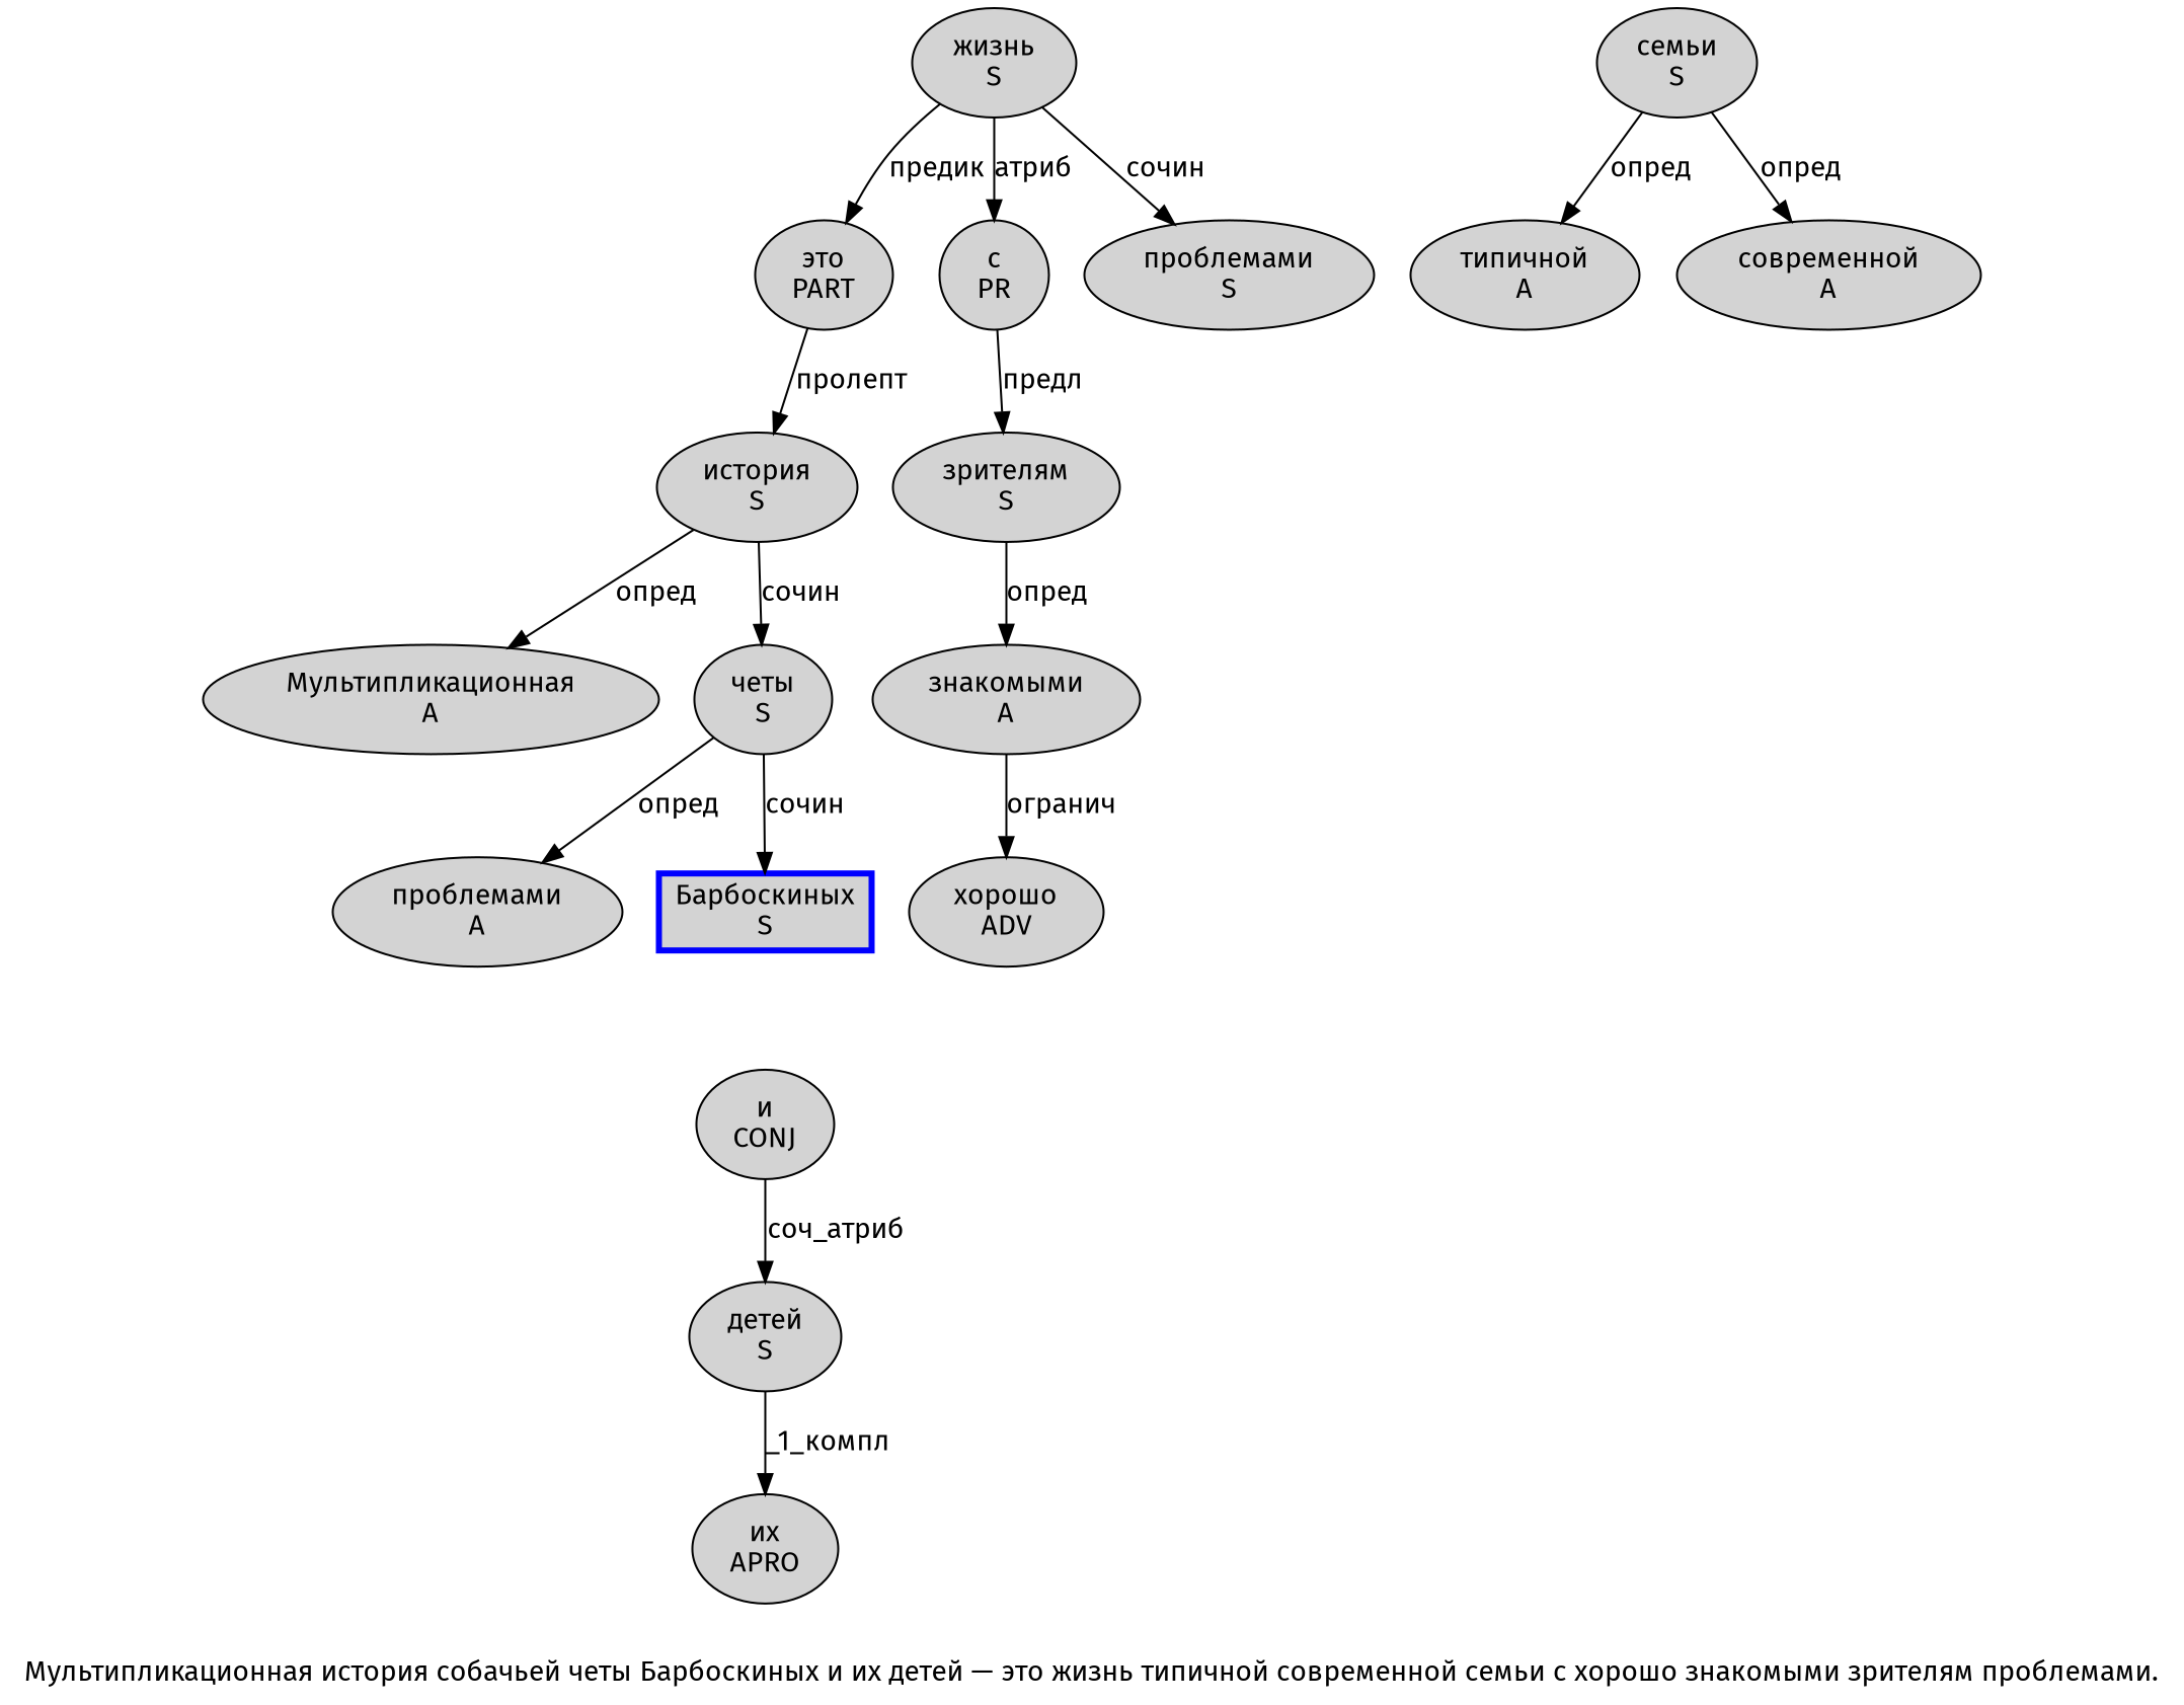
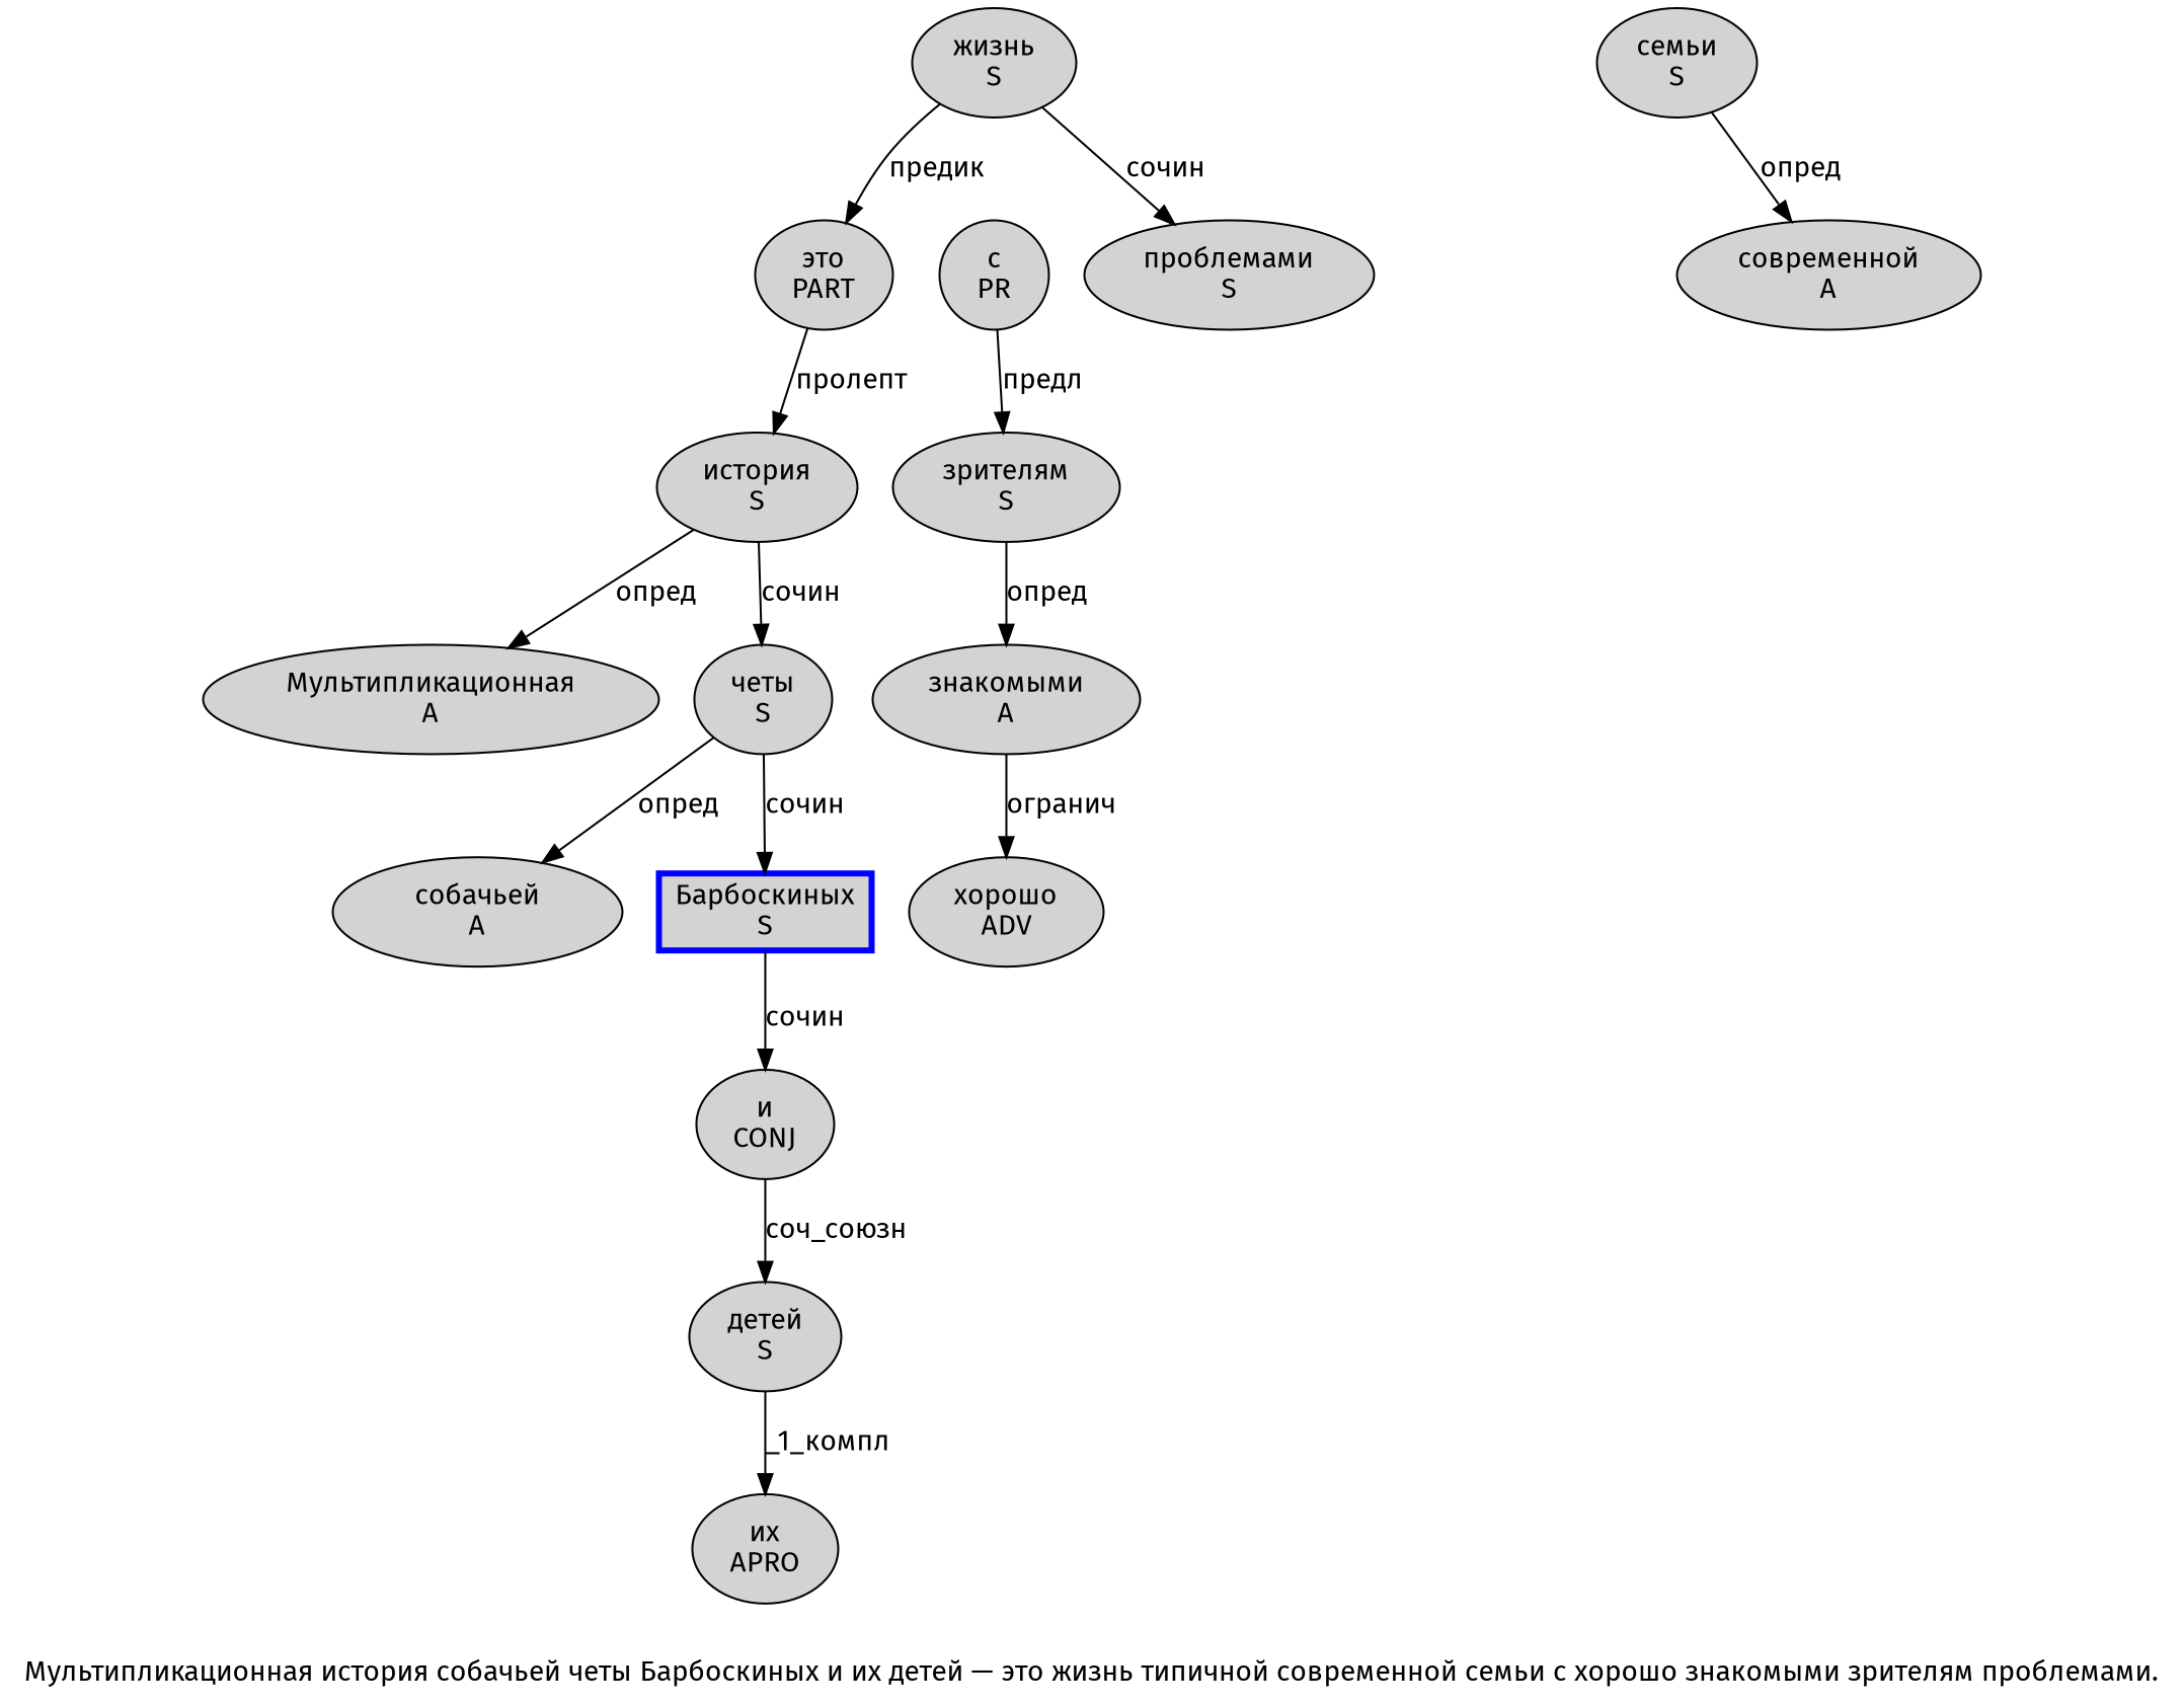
  digraph {
    fontname="Fira Sans"
    label="Мультипликационная история собачьей четы Барбоскиных и их детей — это жизнь типичной современной семьи с хорошо знакомыми зрителям проблемами."
    node [fillcolor=lightgray fontname="Fira Sans" penwidth=1 shape=ellipse style=filled]
    edge [fontname="Fira Sans"]
    n1 [label="Мультипликационная\nA"]
    n2 [label="история\nS"]
    n3 [label="четы\nS"]
-   n4 [label="проблемами\nA"]
+   n4 [label="собачьей\nA"]
    n5 [color=blue label="Барбоскиных\nS" penwidth=3 shape=box]
    n6 [label="и\nCONJ"]
    n7 [label="детей\nS"]
    n8 [label="их\nAPRO"]
    n9 [label="это\nPART"]
    n10 [label="жизнь\nS"]
    n11 [label="с\nPR"]
    n12 [label="проблемами\nS"]
    n13 [label="семьи\nS"]
-   n14 [label="типичной\nA"]
    n15 [label="современной\nA"]
    n16 [label="зрителям\nS"]
    n17 [label="знакомыми\nA"]
    n18 [label="хорошо\nADV"]
    n2 -> n1 [label="опред"]
    n2 -> n3 [label="сочин"]
    n3 -> n4 [label="опред"]
    n3 -> n5 [label="сочин"]
-   n6 -> n7 [label="соч_атриб"]
+   n5 -> n6 [label="сочин"]
+   n6 -> n7 [label="соч_союзн"]
    n7 -> n8 [label="_1_компл"]
    n9 -> n2 [label="пролепт"]
    n10 -> n9 [label="предик"]
-   n10 -> n11 [label="атриб"]
    n10 -> n12 [label="сочин"]
    n11 -> n16 [label="предл"]
-   n13 -> n14 [label="опред"]
    n13 -> n15 [label="опред"]
    n16 -> n17 [label="опред"]
    n17 -> n18 [label="огранич"]
  }
